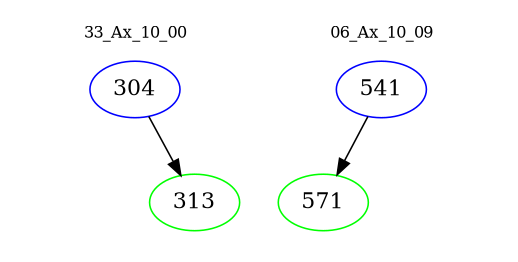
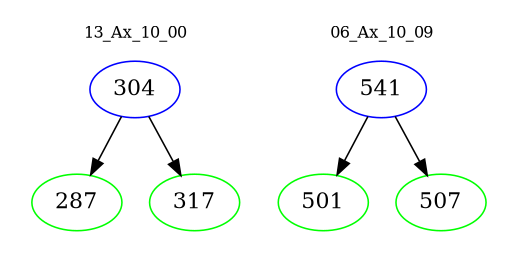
  digraph {
    node [color=green]
    edge [color=black]
    n1 [color=blue label=304]
-   n3 [label=313]
+   n2 [label=287]
+   n3 [label=317]
    n4 [color=blue label=541]
-   n5 [label=571]
+   n5 [label=501]
+   n6 [label=507]
    subgraph cluster_1 {
      color=white
      fontsize=10
-     label="33_Ax_10_00"
+     label="13_Ax_10_00"
      n1
+     n2
      n3
    }
    subgraph cluster_2 {
      color=white
      fontsize=10
      label="06_Ax_10_09"
      n4
      n5
+     n6
    }
+   n1 -> n2
    n1 -> n3
    n4 -> n5
+   n4 -> n6
  }
